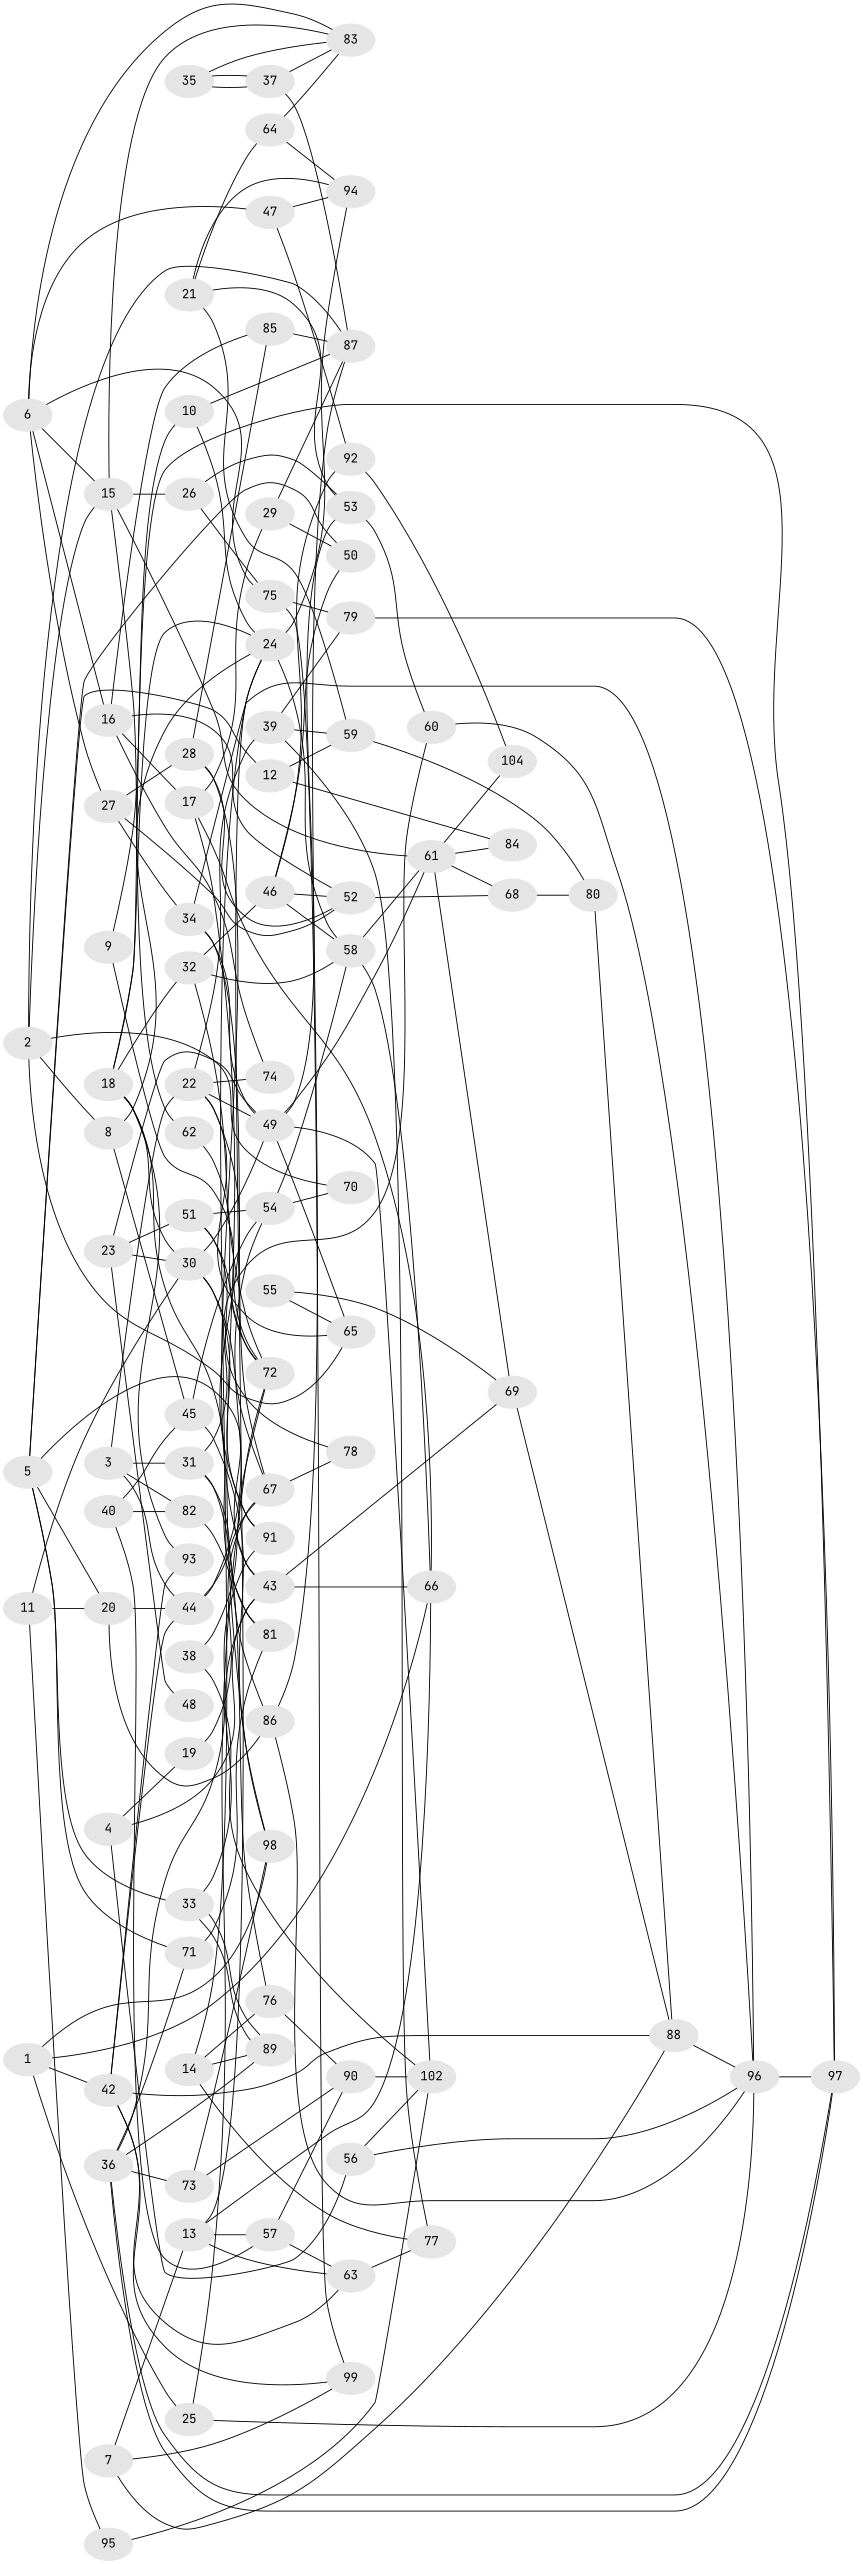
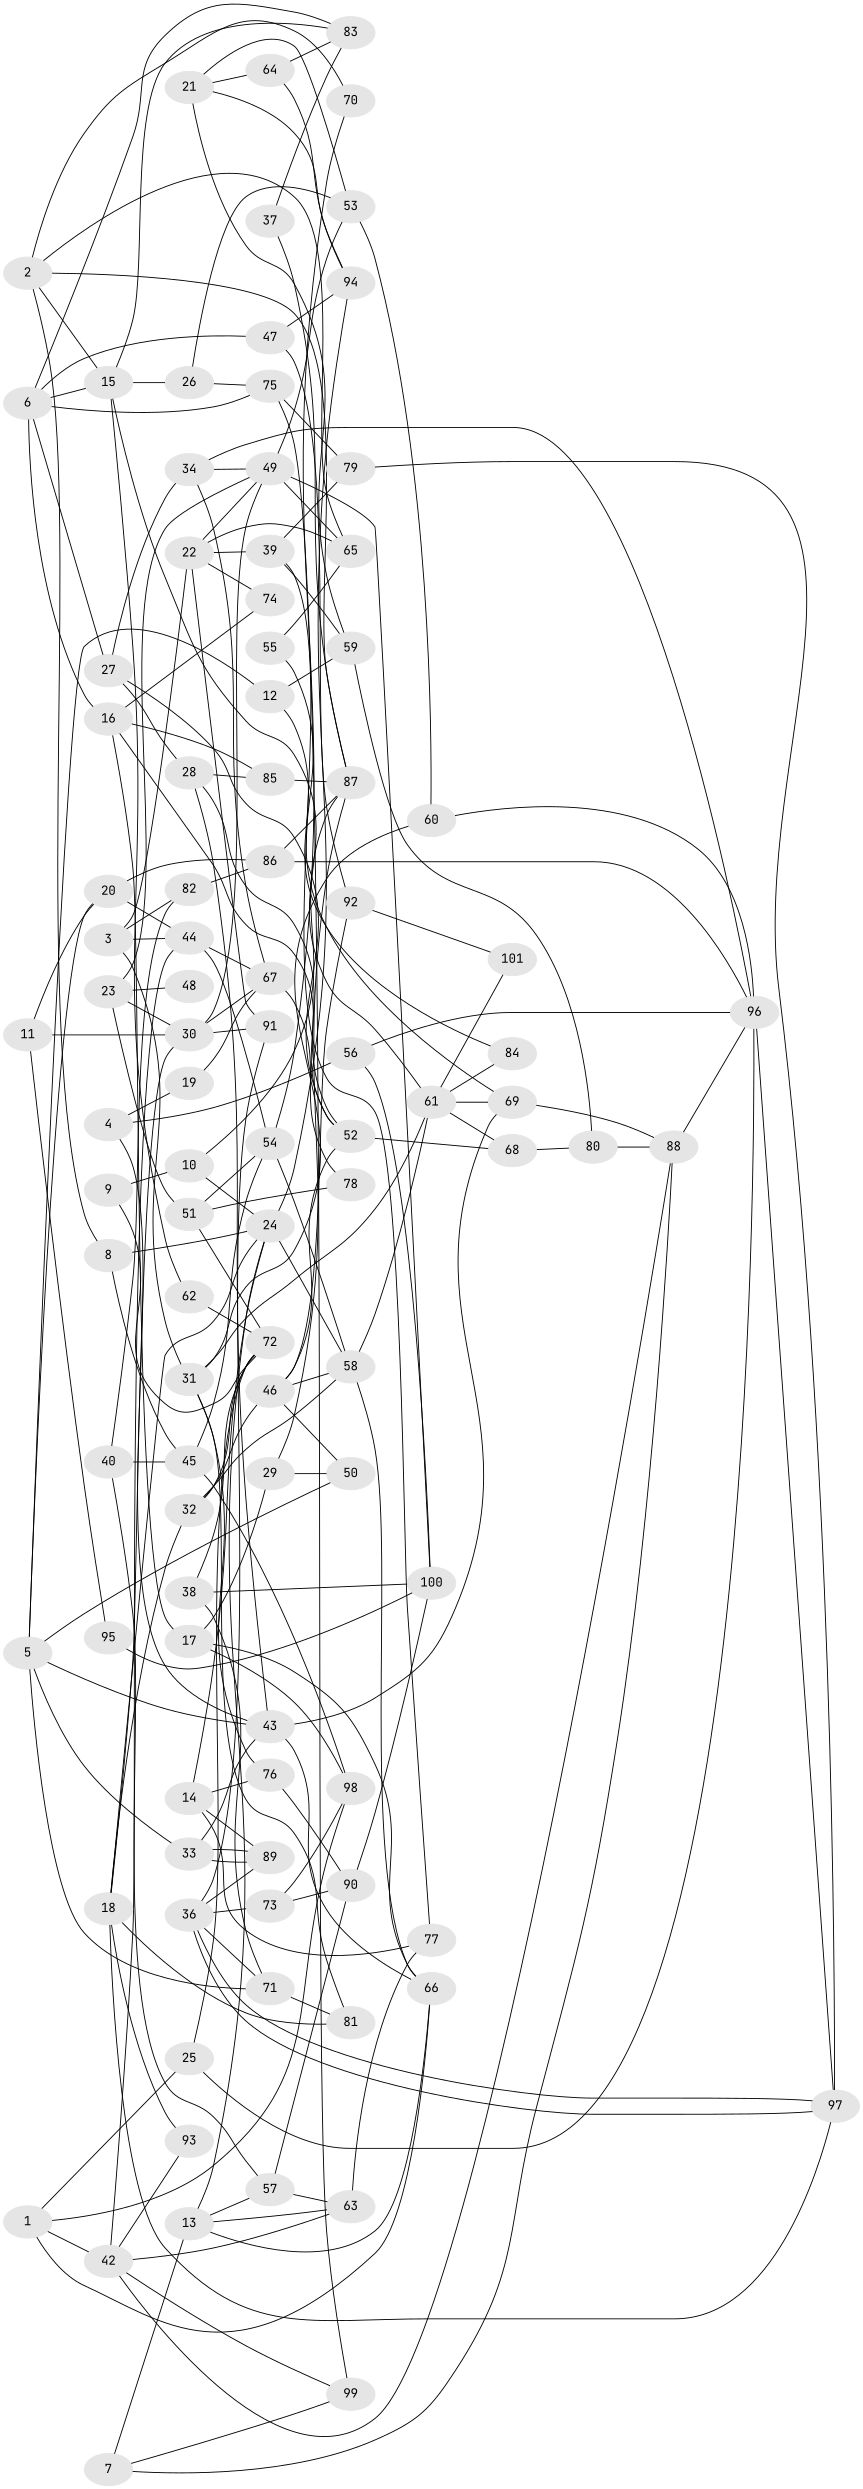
  graph {
    fontname="JetBrains Mono"
    rankdir=LR
    node [color=gray90 fontname="JetBrains Mono" style=filled]
    edge [fontname="JetBrains Mono"]
    1
    25
    42
    66
    98
    72
    96
    44
    88
    99
    63
    93
    2
    8
    15
    65
    70
    87
    24
    45
    83
    26
    61
    62
    3
    22
    31
    82
    74
    39
    49
    91
    76
    81
    60
    67
    54
    86
    4
    19
    43
    56
    69
-   100 [label=102]
+   100
    5
    12
    20
    33
    50
    71
    59
    84
    89
    6
    16
    27
    47
    75
    17
    52
    85
    28
    34
    94
    92
    79
    7
    13
    57
    58
    9
    10
    11
    30
    95
    80
    90
    77
    14
    53
    68
-   101 [label=104]
+   101
    29
    18
    32
    97
    46
    78
    21
    64
    23
    48
    51
-   35
    37
    36
    73
    38
    40
    55
    1 -- 25
    1 -- 42
    1 -- 66
    1 -- 98
    25 -- 72
    25 -- 96
    42 -- 44
    42 -- 88
    42 -- 99
    42 -- 63
    42 -- 93
    96 -- 97
    44 -- 67
    44 -- 54
    88 -- 96
    63 -- 77
    2 -- 8
    2 -- 15
    2 -- 65
    2 -- 70
    2 -- 87
    8 -- 24
    8 -- 45
    15 -- 83
    15 -- 26
    15 -- 61
    15 -- 62
    24 -- 94
    24 -- 58
    45 -- 98
    45 -- 54
    26 -- 75
    26 -- 53
    61 -- 69
    61 -- 84
    61 -- 68
    61 -- 101
    62 -- 72
    3 -- 44
    3 -- 22
    3 -- 31
    3 -- 82
    22 -- 65
    22 -- 74
    22 -- 39
    22 -- 49
    22 -- 91
-   49 -- 61
+   31 -- 61
    31 -- 76
    31 -- 81
    31 -- 60
    82 -- 86
    39 -- 59
    39 -- 79
    39 -- 77
    49 -- 65
    49 -- 100
    49 -- 53
    76 -- 90
    60 -- 96
    67 -- 78
    54 -- 70
    54 -- 58
    86 -- 96
    86 -- 87
    4 -- 19
    4 -- 43
    4 -- 56
    19 -- 67
    43 -- 66
    43 -- 69
    56 -- 96
    56 -- 100
    69 -- 88
    5 -- 43
    5 -- 12
    5 -- 20
    5 -- 33
    5 -- 50
    5 -- 71
    12 -- 59
    12 -- 84
    20 -- 44
    20 -- 86
    33 -- 43
    33 -- 89
    33 -- 89
    71 -- 81
    59 -- 80
    6 -- 15
    6 -- 83
    6 -- 16
    6 -- 27
    6 -- 47
    6 -- 75
    16 -- 74
    16 -- 17
    16 -- 52
    16 -- 85
    27 -- 52
    27 -- 28
    27 -- 34
    47 -- 94
    47 -- 92
    75 -- 99
    75 -- 79
    17 -- 66
    17 -- 98
    17 -- 29
    52 -- 68
    85 -- 87
    28 -- 43
    28 -- 52
    28 -- 85
    34 -- 96
    34 -- 49
    34 -- 67
    92 -- 101
    79 -- 97
    7 -- 88
    7 -- 99
    7 -- 13
    13 -- 66
    13 -- 63
    13 -- 24
    13 -- 57
    57 -- 63
    57 -- 90
    58 -- 66
    58 -- 61
    9 -- 72
    9 -- 10
    10 -- 87
    10 -- 24
    11 -- 20
    11 -- 30
    11 -- 95
    30 -- 49
    30 -- 91
    30 -- 67
    95 -- 100
    80 -- 88
    90 -- 100
    14 -- 24
    14 -- 76
    14 -- 89
    14 -- 77
    53 -- 60
    68 -- 80
    29 -- 87
    29 -- 50
    18 -- 93
    18 -- 24
    18 -- 81
    18 -- 30
    18 -- 32
    18 -- 97
    32 -- 72
    32 -- 58
    32 -- 46
    46 -- 50
    46 -- 52
    46 -- 92
    46 -- 58
    21 -- 59
    21 -- 94
    21 -- 53
    21 -- 64
    64 -- 83
    64 -- 94
    23 -- 49
    23 -- 30
    23 -- 48
    23 -- 51
    51 -- 72
    51 -- 54
    51 -- 78
-   35 -- 83
-   35 -- 37
-   35 -- 37
    37 -- 87
    37 -- 83
    36 -- 91
    36 -- 71
    36 -- 89
    36 -- 97
    36 -- 97
    36 -- 73
    73 -- 98
    73 -- 90
    38 -- 72
    38 -- 100
+   38 -- 71
    40 -- 45
    40 -- 82
    40 -- 57
    55 -- 65
    55 -- 69
  }
